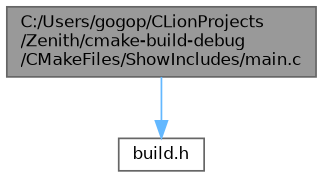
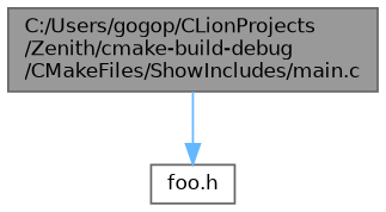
  digraph {
    node [fontname=Helvetica fontsize=10 shape=box style=filled]
    n1 [color=gray40 fillcolor=grey60 fontcolor=black height=0.2 label="C:/Users/gogop/CLionProjects\l/Zenith/cmake-build-debug\l/CMakeFiles/ShowIncludes/main.c" width=0.4]
-   n2 [color=grey40 fillcolor=white height=0.2 label="build.h" width=0.4]
+   n2 [color=grey40 fillcolor=white height=0.2 label="foo.h" width=0.4]
    n1 -> n2 [color=steelblue1 fontname=Helvetica fontsize=10 labelfontname=Helvetica labelfontsize=10 style=solid]
  }
